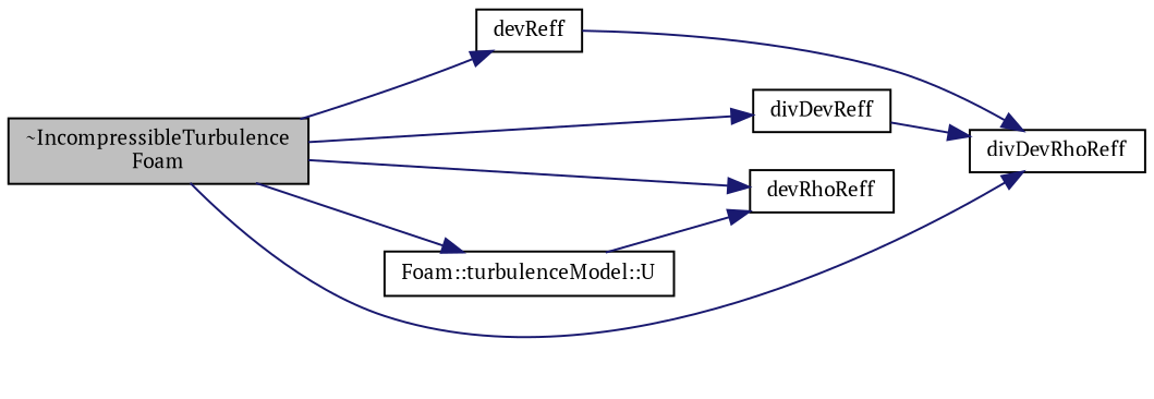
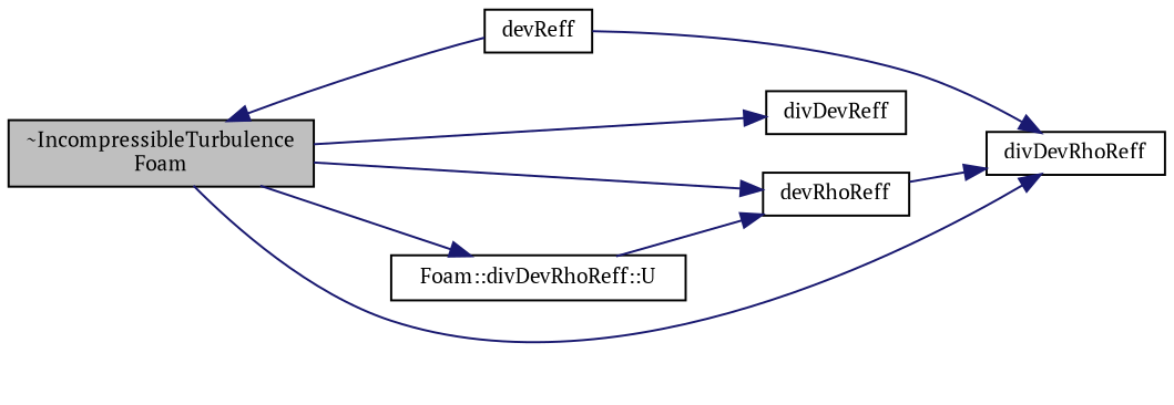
  digraph {
    fontname="PT Serif"
    rankdir=LR
    node [color=black fontname="PT Serif" fontsize=10 shape=record]
    edge [color=midnightblue fontname="PT Serif" fontsize=10 labelfontname=FreeSans labelfontsize=10 style=solid]
    n1 [fillcolor=grey75 fontcolor=black height=0.2 label="~IncompressibleTurbulence\lFoam" style=filled width=0.4]
    n2 [height=0.2 label=devReff width=0.4]
    n3 [height=0.2 label=divDevReff width=0.4]
    n4 [height=0.2 label=devRhoReff width=0.4]
    n5 [height=0.2 label=divDevRhoReff width=0.4]
-   n6 [height=0.2 label="Foam::turbulenceModel::U" width=0.4]
-   n1 -> n2
+   n6 [height=0.2 label="Foam::divDevRhoReff::U" width=0.4]
+   n2 -> n1
    n1 -> n3
    n1 -> n4
    n1 -> n5
    n1 -> n6
    n2 -> n5
-   n3 -> n5
+   n4 -> n5
    n6 -> n4
  }
